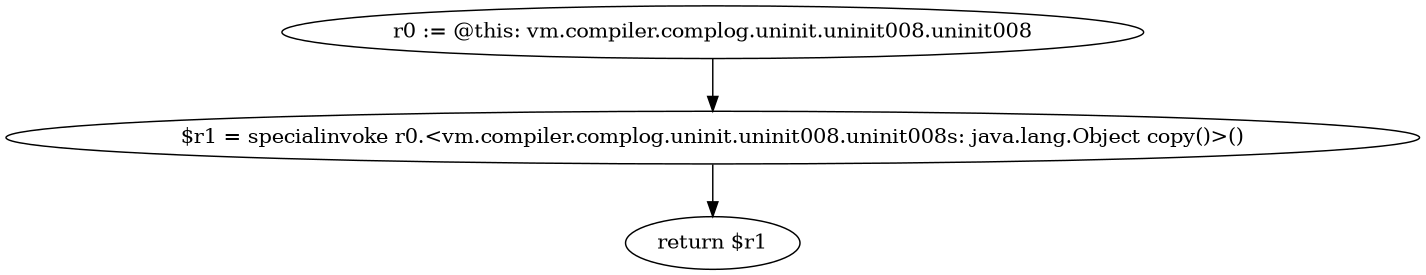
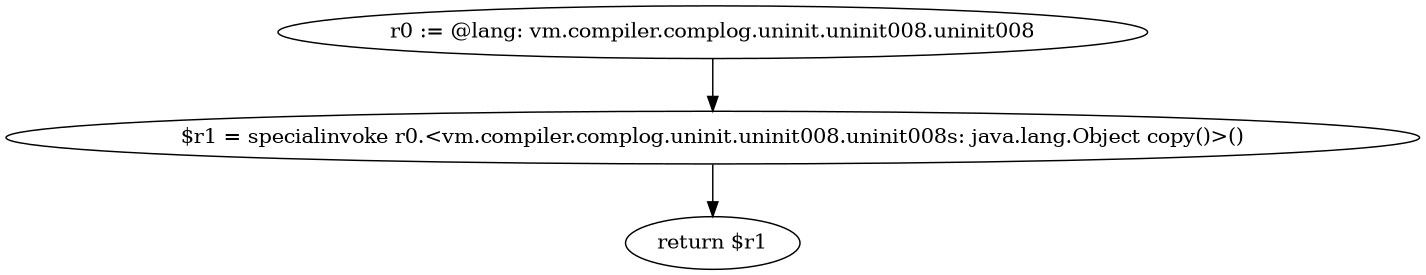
  digraph {
-   "r0 := @this: vm.compiler.complog.uninit.uninit008.uninit008"
+   "r0 := @this: vm.compiler.complog.uninit.uninit008.uninit008" [label="r0 := @lang: vm.compiler.complog.uninit.uninit008.uninit008"]
    "$r1 = specialinvoke r0.<vm.compiler.complog.uninit.uninit008.uninit008s: java.lang.Object copy()>()"
    "return $r1"
    "r0 := @this: vm.compiler.complog.uninit.uninit008.uninit008" -> "$r1 = specialinvoke r0.<vm.compiler.complog.uninit.uninit008.uninit008s: java.lang.Object copy()>()"
    "$r1 = specialinvoke r0.<vm.compiler.complog.uninit.uninit008.uninit008s: java.lang.Object copy()>()" -> "return $r1"
  }
